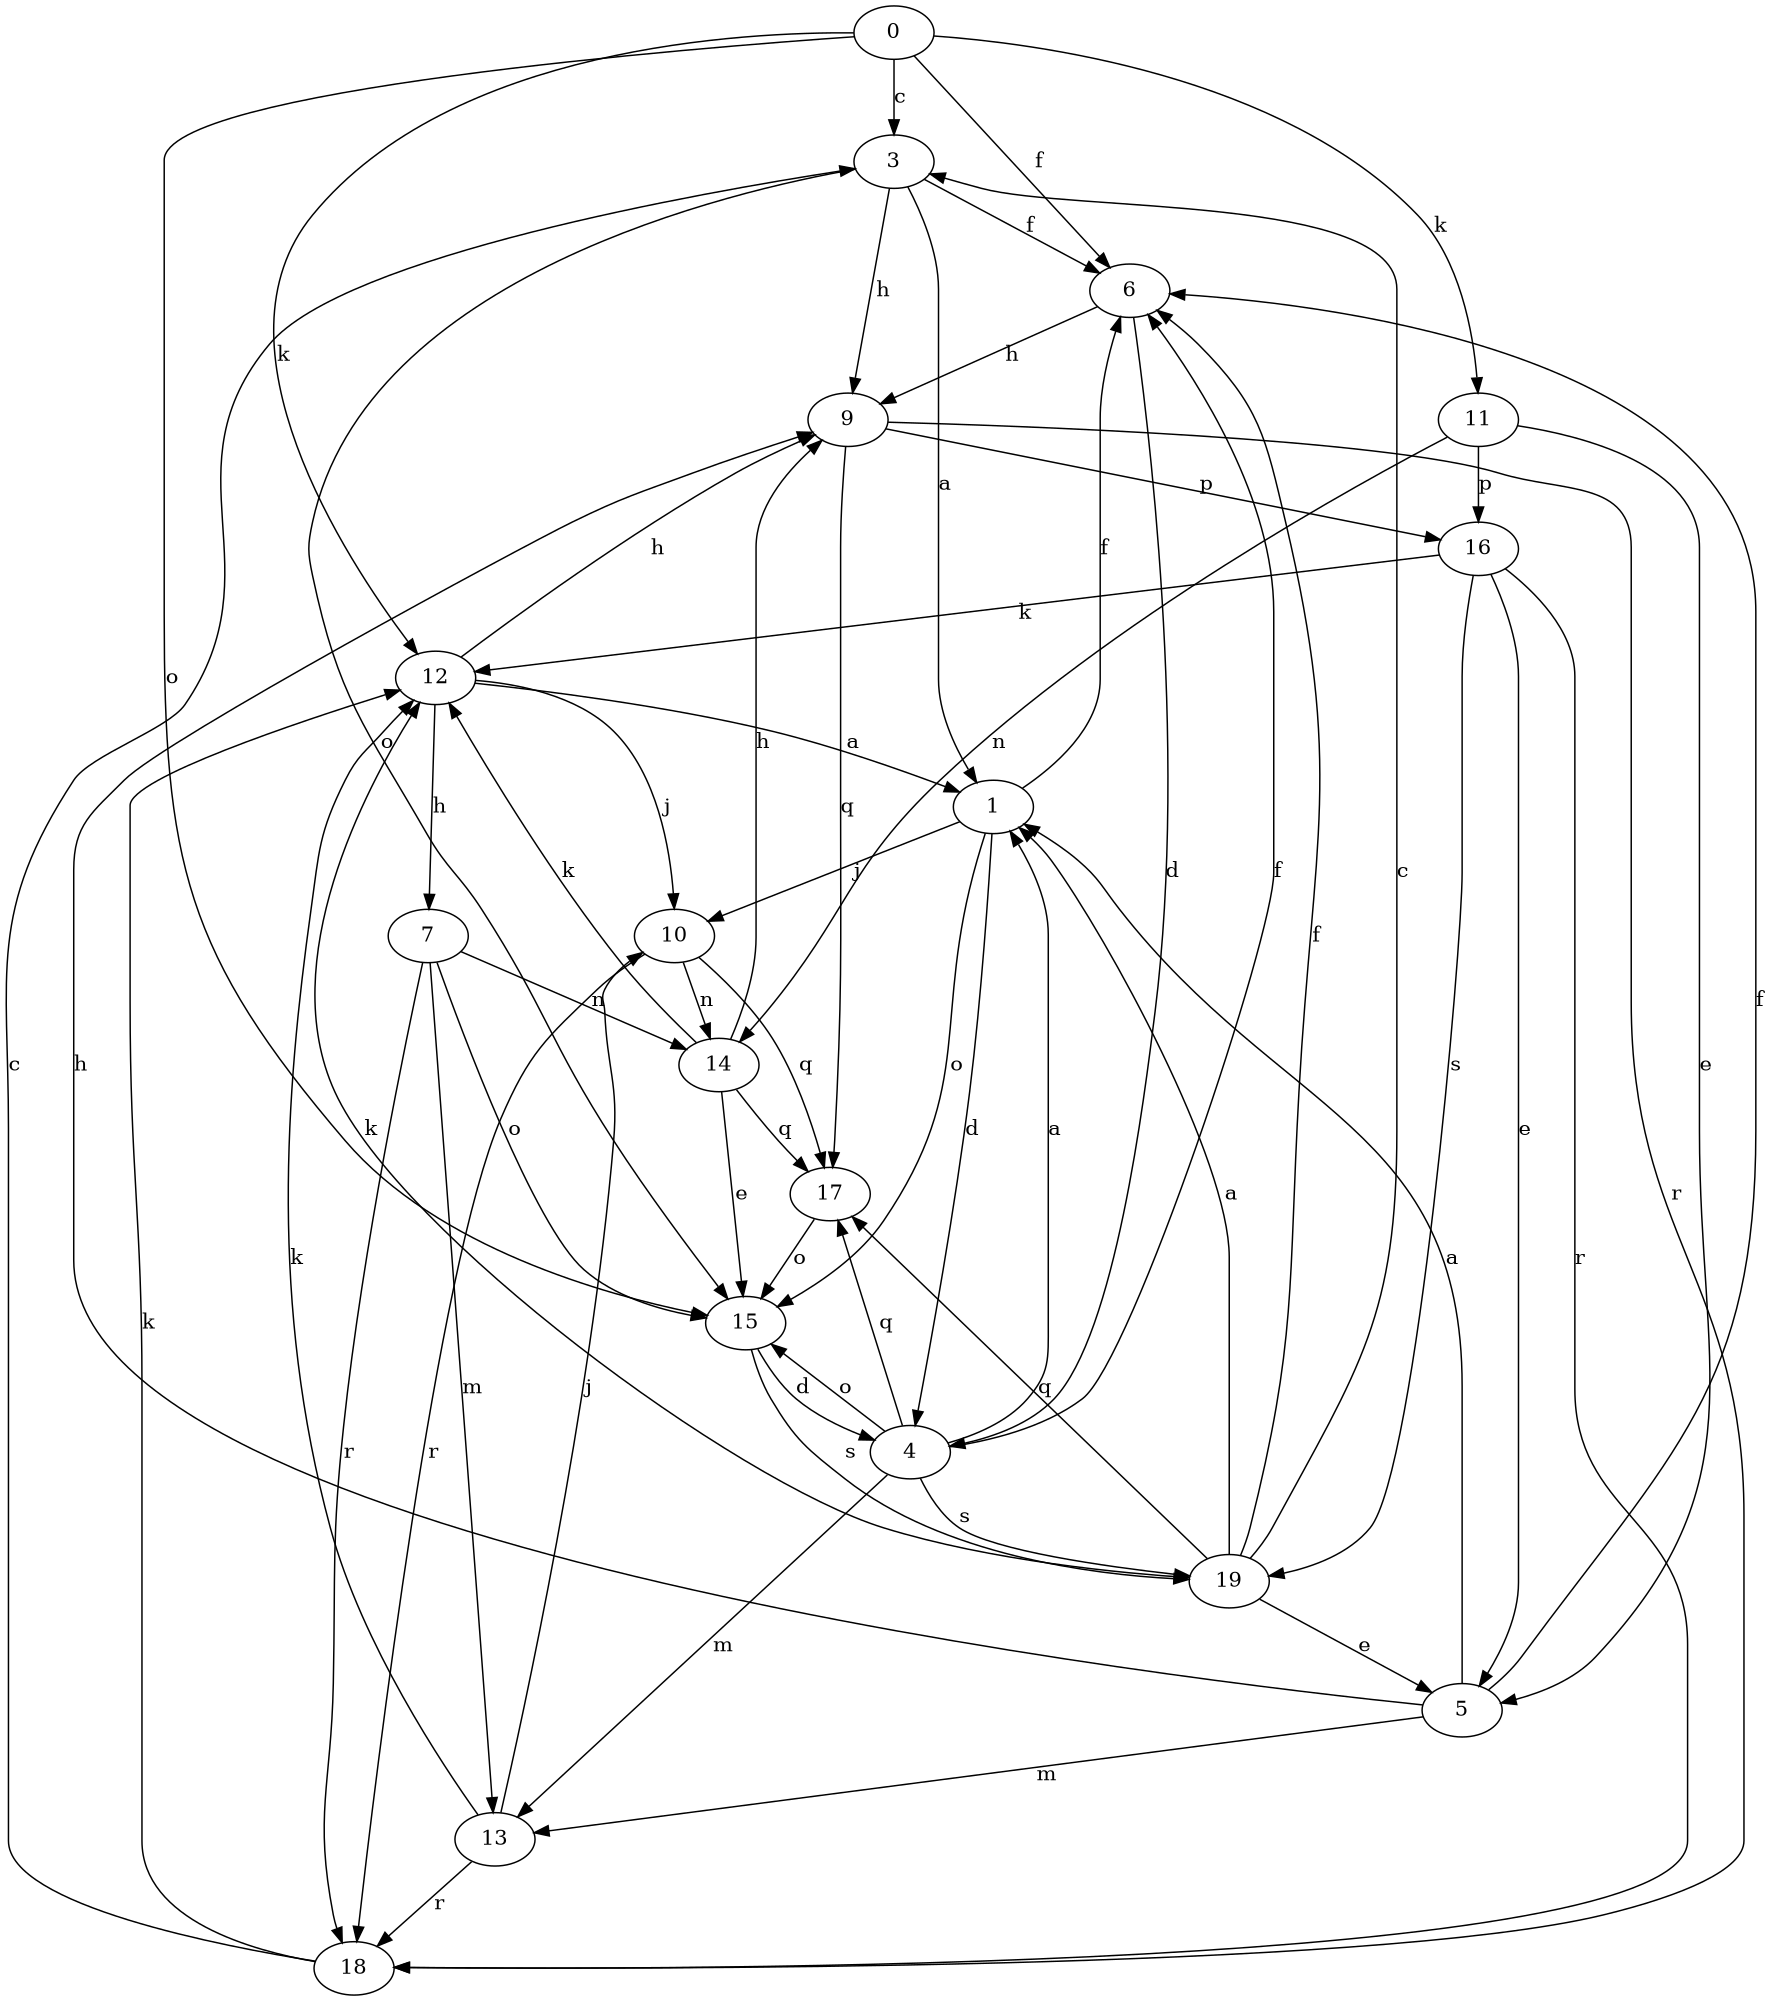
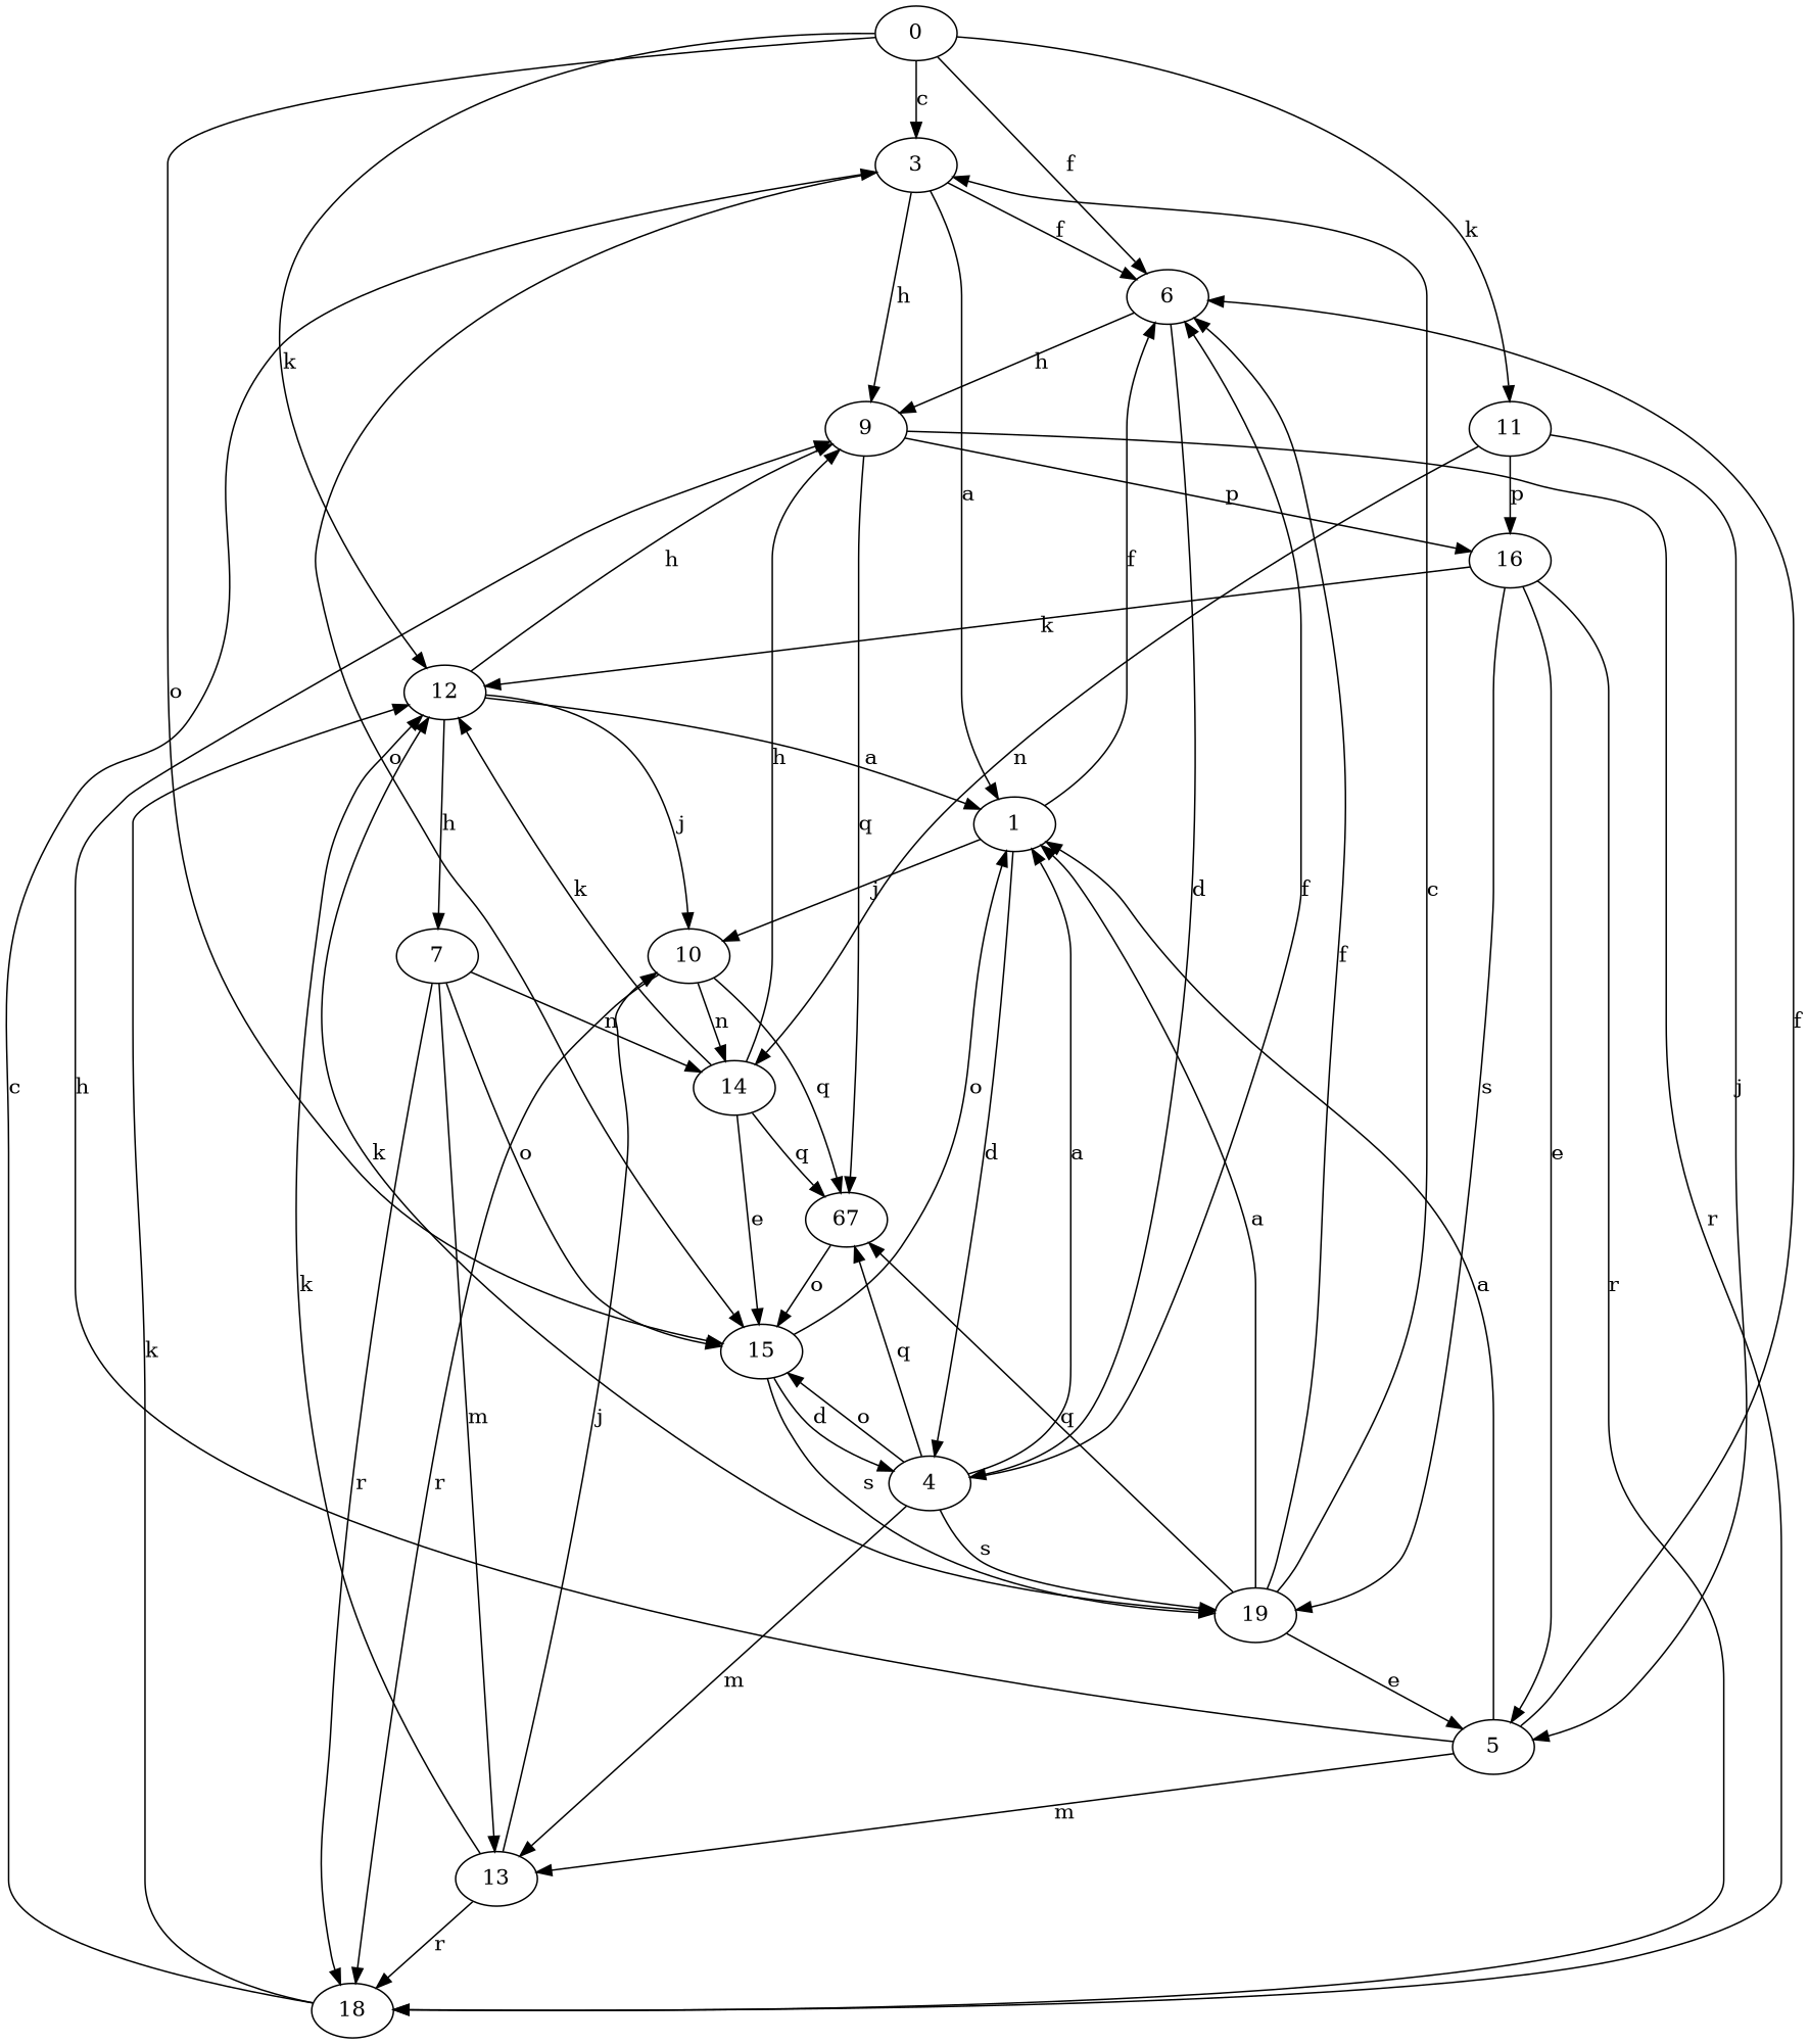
  strict digraph {
    0
    3
    6
    11
    12
    15
    1
    9
    4
    5
    14
    16
    10
    7
    19
    13
-   17
+   17 [label=67]
    18
    0 -> 3 [label=c]
    0 -> 6 [label=f]
    0 -> 11 [label=k]
    0 -> 12 [label=k]
    0 -> 15 [label=o]
    3 -> 6 [label=f]
    3 -> 15 [label=o]
    3 -> 1 [label=a]
    3 -> 9 [label=h]
    6 -> 9 [label=h]
    6 -> 4 [label=d]
-   11 -> 5 [label=e]
+   11 -> 5 [label=j]
    11 -> 14 [label=n]
    11 -> 16 [label=p]
    12 -> 1 [label=a]
    12 -> 9 [label=h]
    12 -> 10 [label=j]
    12 -> 7 [label=h]
    15 -> 4 [label=d]
    15 -> 19 [label=s]
    1 -> 6 [label=f]
-   1 -> 15 [label=o]
+   15 -> 1 [label=o]
    1 -> 4 [label=d]
    1 -> 10 [label=j]
    9 -> 16 [label=p]
    9 -> 17 [label=q]
    9 -> 18 [label=r]
    4 -> 6 [label=f]
    4 -> 15 [label=o]
    4 -> 1 [label=a]
    4 -> 19 [label=s]
    4 -> 13 [label=m]
    4 -> 17 [label=q]
    5 -> 6 [label=f]
    5 -> 1 [label=a]
    5 -> 9 [label=h]
    5 -> 13 [label=m]
    14 -> 12 [label=k]
    14 -> 15 [label=e]
    14 -> 9 [label=h]
    14 -> 17 [label=q]
    16 -> 12 [label=k]
    16 -> 5 [label=e]
    16 -> 19 [label=s]
    16 -> 18 [label=r]
    10 -> 14 [label=n]
    10 -> 17 [label=q]
    10 -> 18 [label=r]
    7 -> 15 [label=o]
    7 -> 14 [label=n]
    7 -> 13 [label=m]
    7 -> 18 [label=r]
    19 -> 3 [label=c]
    19 -> 6 [label=f]
    19 -> 12 [label=k]
    19 -> 1 [label=a]
    19 -> 5 [label=e]
    19 -> 17 [label=q]
    13 -> 12 [label=k]
    13 -> 10 [label=j]
    13 -> 18 [label=r]
    17 -> 15 [label=o]
    18 -> 3 [label=c]
    18 -> 12 [label=k]
  }
